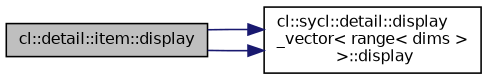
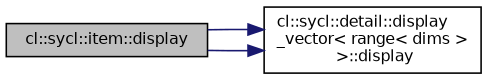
  digraph {
    rankdir=LR
    node [color=black fontname=Helvetica fontsize=10 shape=record]
    edge [color=midnightblue fontname=Helvetica fontsize=10 labelfontname=Helvetica labelfontsize=10 style=solid]
-   n1 [fillcolor=grey75 fontcolor=black height=0.2 label="cl::detail::item::display" style=filled width=0.4]
+   n1 [fillcolor=grey75 fontcolor=black height=0.2 label="cl::sycl::item::display" style=filled width=0.4]
    n2 [height=0.2 label="cl::sycl::detail::display\l_vector\< range\< dims \>\l \>::display" width=0.4]
    n1 -> n2
    n1 -> n2
  }
